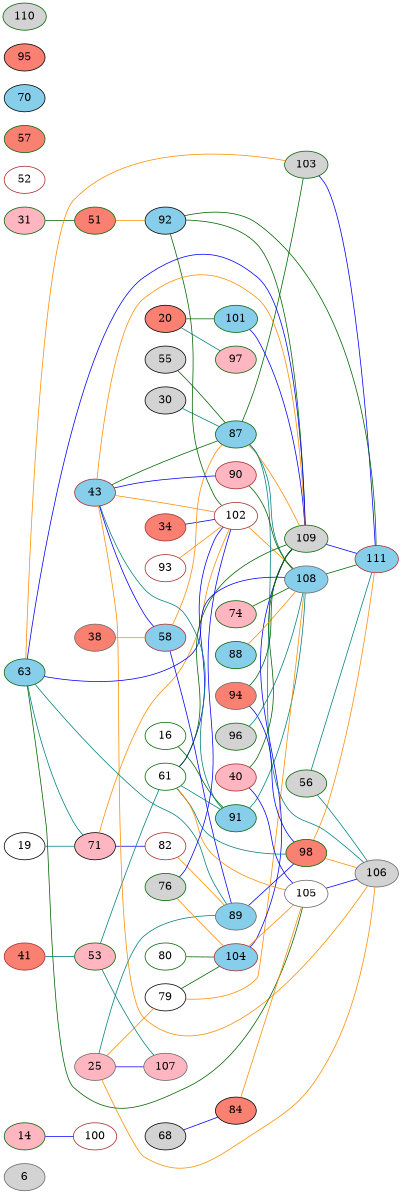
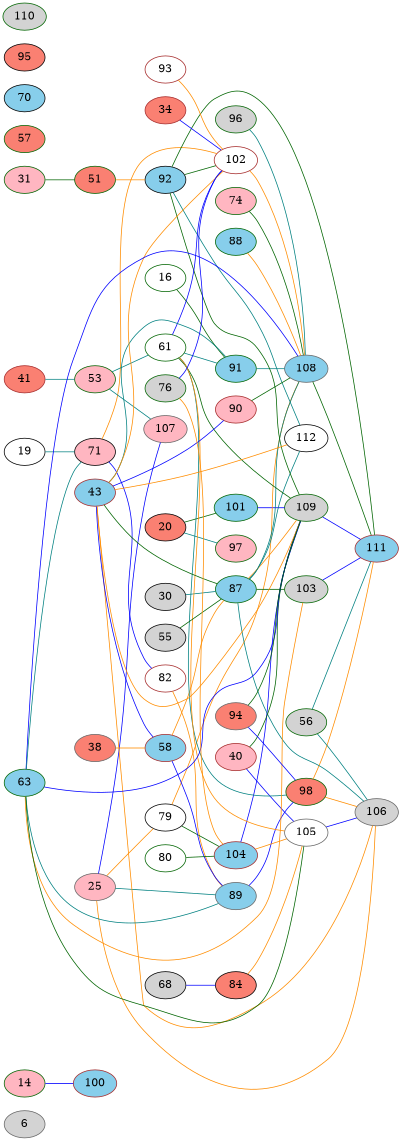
  graph {
    rankdir=LR
    node [color=darkgreen fillcolor=skyblue style=filled]
    edge [color=darkorange]
    6 [color=gray40 fillcolor=lightgrey]
    14 [fillcolor=lightpink]
-   100 [color=brown fillcolor=white]
+   100 [color=brown]
    16 [fillcolor=white]
    91
    108 [color=gray40 super="+32+66+83"]
    19 [color=black fillcolor=white]
    71 [color=black fillcolor=lightpink]
    102 [color=brown fillcolor=white super="+86+54"]
    82 [color=brown fillcolor=white super="+7+15"]
    20 [color=black fillcolor=salmon]
    97 [fillcolor=lightpink]
    101
    109 [fillcolor=lightgrey super="+39+59+45"]
    25 [color=gray40 fillcolor=lightpink super="+2"]
    79 [color=black fillcolor=white]
    89 [color=gray40 super="+29"]
    106 [color=gray40 fillcolor=lightgrey super="+85"]
    107 [color=gray40 fillcolor=lightpink]
    104 [color=brown super="+21"]
    98 [fillcolor=salmon]
    87 [super="+75+81"]
+   112 [color=black fillcolor=white super="+62"]
    103 [fillcolor=lightgrey super="+67+64"]
    30 [color=black fillcolor=lightgrey]
    31 [fillcolor=lightpink]
    51 [fillcolor=salmon]
    92 [color=black super="+22+78+73"]
    34 [color=brown fillcolor=salmon]
    38 [color=gray40 fillcolor=salmon]
    58 [color=brown]
    40 [color=brown fillcolor=lightpink super="+3"]
    105 [color=gray40 fillcolor=white super="+72"]
    111 [color=brown super="+99"]
    41 [color=brown fillcolor=salmon super="+33"]
    53 [fillcolor=lightpink]
    61 [fillcolor=white super="+23+60"]
    43 [color=brown super="+35+36"]
    90 [color=brown fillcolor=lightpink super="+69"]
-   52 [color=brown fillcolor=white]
    55 [color=black fillcolor=lightgrey]
    56 [fillcolor=lightgrey]
    57 [fillcolor=salmon]
    63 [super="+47"]
    68 [color=black fillcolor=lightgrey]
    84 [color=black fillcolor=salmon]
    70 [color=black]
    74 [fillcolor=lightpink]
    76 [fillcolor=lightgrey super="+13"]
    80 [fillcolor=white]
    88
    93 [color=brown fillcolor=white super="+28"]
    94 [color=gray40 fillcolor=salmon]
    95 [color=black fillcolor=salmon]
    96 [fillcolor=lightgrey]
    110 [fillcolor=lightgrey]
    14 -- 100 [color=blue]
    16 -- 91 [color=darkgreen]
    91 -- 108 [color=teal]
    108 -- 111 [color=darkgreen]
    19 -- 71 [color=teal]
    71 -- 102
    71 -- 82 [color=blue]
    102 -- 108 [weight=2]
    82 -- 89
    20 -- 97 [color=teal]
    20 -- 101 [color=darkgreen]
    101 -- 109 [color=blue]
    109 -- 111 [color=blue]
    25 -- 79
    25 -- 89 [color=teal]
    25 -- 106 [weight=3]
    25 -- 107 [color=blue]
    79 -- 108
    79 -- 104 [color=darkgreen]
    89 -- 98 [color=blue]
    104 -- 109 [color=blue weight=2]
    104 -- 105
    98 -- 106
    98 -- 111
    87 -- 108 [color=teal weight=4]
    87 -- 109
    87 -- 106 [color=teal weight=3]
+   87 -- 112 [color=teal]
    87 -- 103 [color=darkgreen]
    103 -- 111 [color=blue]
    30 -- 87 [color=teal]
    31 -- 51 [color=darkgreen]
    51 -- 92
    92 -- 102 [color=darkgreen weight=2]
    92 -- 109 [color=darkgreen weight=3]
+   92 -- 112 [color=teal weight=2]
    92 -- 111 [color=darkgreen]
    34 -- 102 [color=blue]
    38 -- 58
    58 -- 89 [color=blue]
    58 -- 87
    40 -- 109 [color=darkgreen]
    40 -- 105 [color=blue]
    105 -- 106 [color=blue weight=2]
    41 -- 53 [color=teal weight=2]
    53 -- 107 [color=teal]
    53 -- 61 [color=teal]
    61 -- 91 [color=teal]
    61 -- 102 [color=blue]
    61 -- 109 [color=darkgreen weight=5]
    61 -- 98 [color=teal weight=2]
    61 -- 105
    43 -- 91 [color=teal]
    43 -- 102 [weight=5]
    43 -- 109
    43 -- 106
    43 -- 87 [color=darkgreen weight=2]
+   43 -- 112
    43 -- 58 [color=blue weight=2]
    43 -- 90 [color=blue]
    90 -- 108 [color=darkgreen]
    55 -- 87 [color=darkgreen]
    56 -- 106 [color=teal weight=2]
    56 -- 111 [color=teal]
    63 -- 108 [color=blue weight=2]
    63 -- 71 [color=teal]
    63 -- 109 [color=blue]
    63 -- 89 [color=teal]
    63 -- 103
    63 -- 105 [color=darkgreen]
    68 -- 84 [color=blue]
    84 -- 105
    74 -- 108 [color=darkgreen]
    76 -- 102 [color=blue]
    76 -- 104
    80 -- 104 [color=darkgreen]
    88 -- 108
    93 -- 102 [weight=3]
    94 -- 109 [color=darkgreen]
    94 -- 98 [color=blue]
    96 -- 108 [color=teal]
  }
